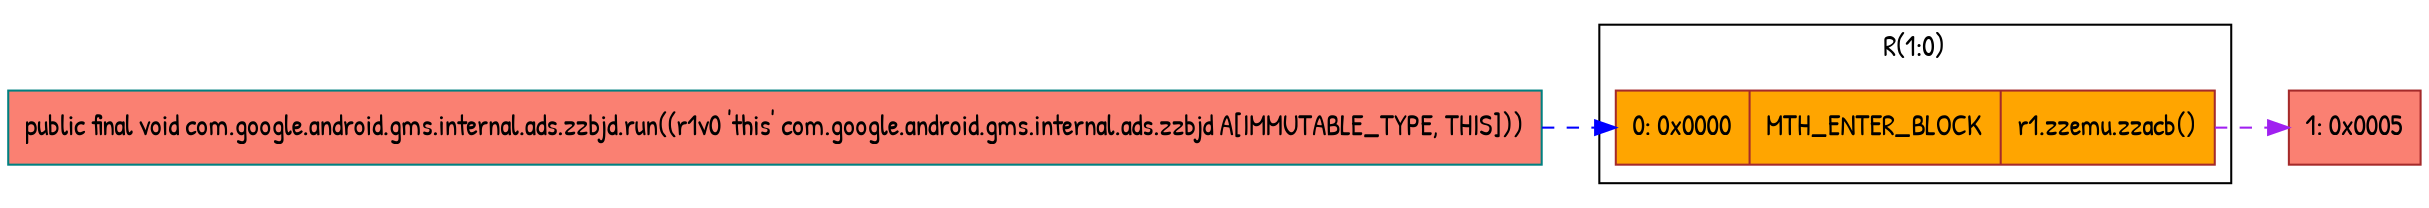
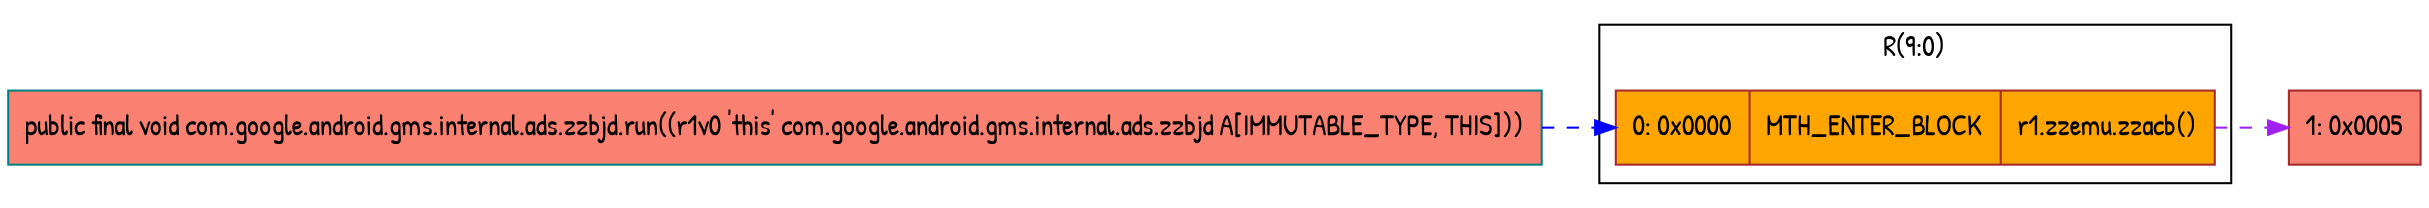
  digraph {
    rankdir=LR
    fontname="Patrick Hand"
    node [color=brown shape=record style=filled fillcolor=salmon fontname="Patrick Hand"]
    edge [style=dashed fontname="Patrick Hand"]
    n1 [label="{0\:\ 0x0000|MTH_ENTER_BLOCK\l|r1.zzemu.zzacb()\l}" fillcolor=orange]
    n2 [label="{1\:\ 0x0005}"]
    n3 [label="{public final void com.google.android.gms.internal.ads.zzbjd.run((r1v0 'this' com.google.android.gms.internal.ads.zzbjd A[IMMUTABLE_TYPE, THIS])) }" color=teal]
    subgraph cluster_1 {
-     label="R(1:0)"
+     label="R(9:0)"
      n1
    }
    n1 -> n2 [color=purple]
    n3 -> n1 [color=blue]
  }
